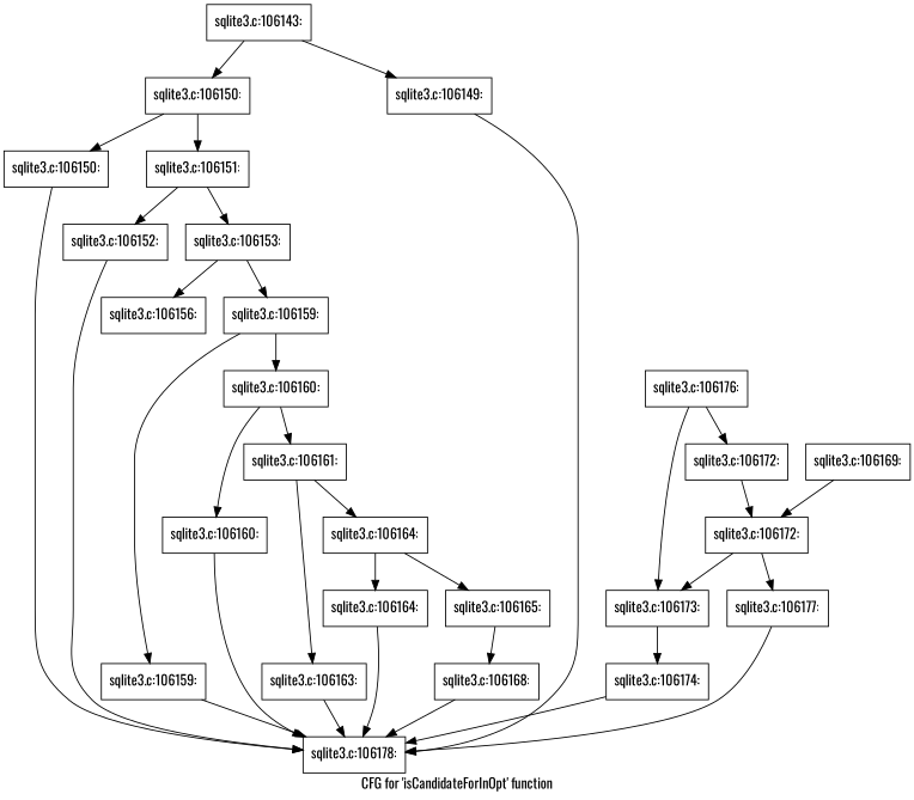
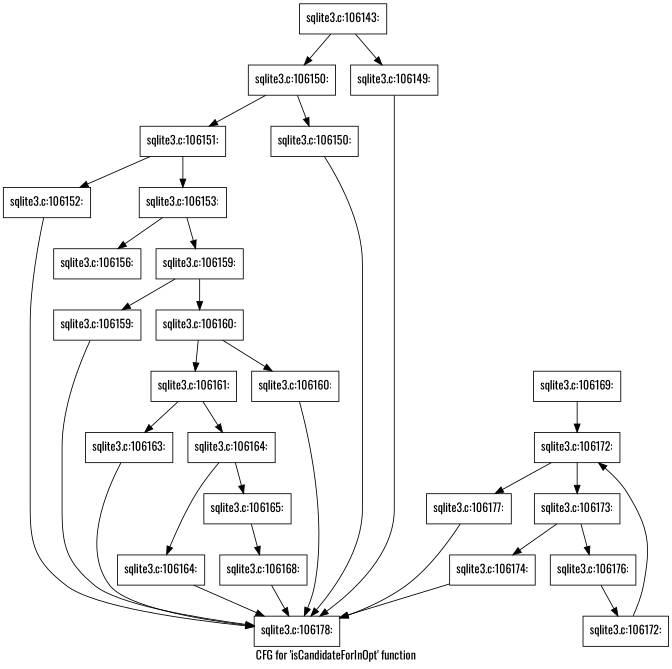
  digraph {
    fontname=Oswald
    label="CFG for 'isCandidateForInOpt' function"
    node [fontname=Oswald shape=record]
    edge [fontname=Oswald]
    n1 [label="{sqlite3.c:106143:}"]
    n2 [label="{sqlite3.c:106150:}"]
    n3 [label="{sqlite3.c:106149:}"]
    n4 [label="{sqlite3.c:106150:}"]
    n5 [label="{sqlite3.c:106151:}"]
    n6 [label="{sqlite3.c:106178:}"]
    n7 [label="{sqlite3.c:106152:}"]
    n8 [label="{sqlite3.c:106153:}"]
    n9 [label="{sqlite3.c:106156:}"]
    n10 [label="{sqlite3.c:106159:}"]
    n11 [label="{sqlite3.c:106159:}"]
    n12 [label="{sqlite3.c:106160:}"]
    n13 [label="{sqlite3.c:106160:}"]
    n14 [label="{sqlite3.c:106161:}"]
    n15 [label="{sqlite3.c:106163:}"]
    n16 [label="{sqlite3.c:106164:}"]
    n17 [label="{sqlite3.c:106164:}"]
    n18 [label="{sqlite3.c:106165:}"]
    n19 [label="{sqlite3.c:106168:}"]
    n20 [label="{sqlite3.c:106169:}"]
    n21 [label="{sqlite3.c:106172:}"]
    n22 [label="{sqlite3.c:106173:}"]
    n23 [label="{sqlite3.c:106177:}"]
    n24 [label="{sqlite3.c:106174:}"]
    n25 [label="{sqlite3.c:106176:}"]
    n26 [label="{sqlite3.c:106172:}"]
    n1 -> n2
    n1 -> n3
    n2 -> n4
    n2 -> n5
    n3 -> n6
    n4 -> n6
    n5 -> n7
    n5 -> n8
    n7 -> n6
    n8 -> n9
    n8 -> n10
    n10 -> n11
    n10 -> n12
    n11 -> n6
    n12 -> n13
    n12 -> n14
    n13 -> n6
    n14 -> n15
    n14 -> n16
    n15 -> n6
    n16 -> n17
    n16 -> n18
    n17 -> n6
    n18 -> n19
    n19 -> n6
    n20 -> n21
    n21 -> n22
    n21 -> n23
    n22 -> n24
-   n25 -> n22
+   n22 -> n25
    n23 -> n6
    n24 -> n6
    n25 -> n26
    n26 -> n21
  }
